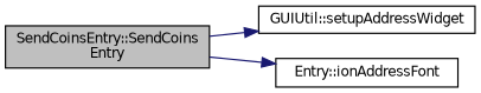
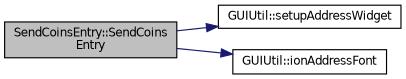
  digraph {
    rankdir=LR
    node [color=black fillcolor=white fontname=Helvetica fontsize=10 shape=record style=filled]
    edge [color=midnightblue fontname=Helvetica fontsize=10 labelfontname=Helvetica labelfontsize=10 style=solid]
    n1 [fillcolor=grey75 fontcolor=black height=0.2 label="SendCoinsEntry::SendCoins\lEntry" width=0.4]
    n2 [height=0.2 label="GUIUtil::setupAddressWidget" width=0.4]
-   n3 [height=0.2 label="Entry::ionAddressFont" width=0.4]
+   n3 [height=0.2 label="GUIUtil::ionAddressFont" width=0.4]
    n1 -> n2
    n1 -> n3
  }
